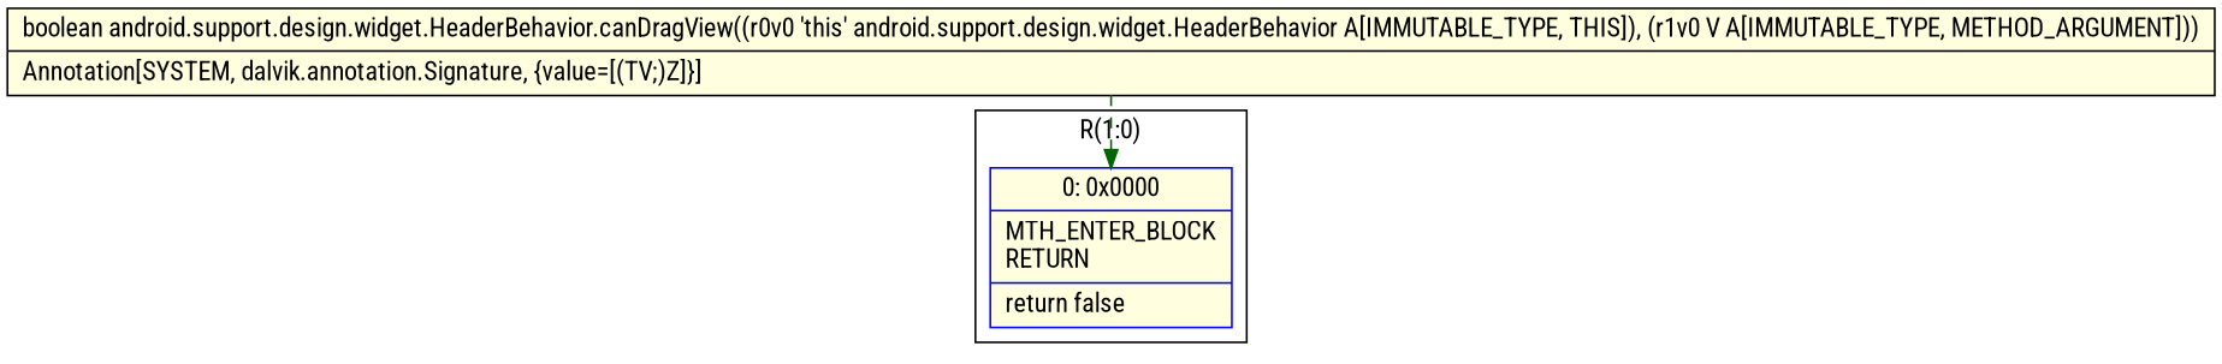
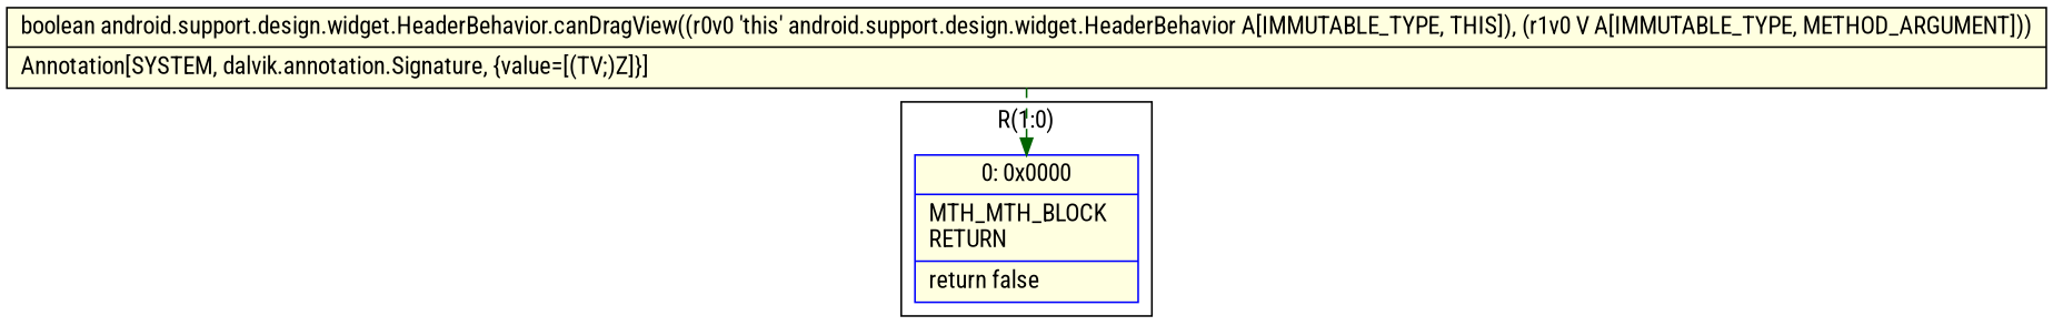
  digraph {
    fontname="Roboto Condensed"
    node [shape=record style=filled fillcolor=lightyellow fontname="Roboto Condensed"]
-   n1 [color=blue label="{0\:\ 0x0000|MTH_ENTER_BLOCK\lRETURN\l|return false\l}"]
+   n1 [color=blue label="{0\:\ 0x0000|MTH_MTH_BLOCK\lRETURN\l|return false\l}"]
    n2 [label="{boolean android.support.design.widget.HeaderBehavior.canDragView((r0v0 'this' android.support.design.widget.HeaderBehavior A[IMMUTABLE_TYPE, THIS]), (r1v0 V A[IMMUTABLE_TYPE, METHOD_ARGUMENT]))  | Annotation[SYSTEM, dalvik.annotation.Signature, \{value=[(TV;)Z]\}]\l}"]
    subgraph cluster_1 {
      label="R(1:0)"
      n1
    }
    n2 -> n1 [color=darkgreen style=dashed fontname="Roboto Condensed"]
  }
